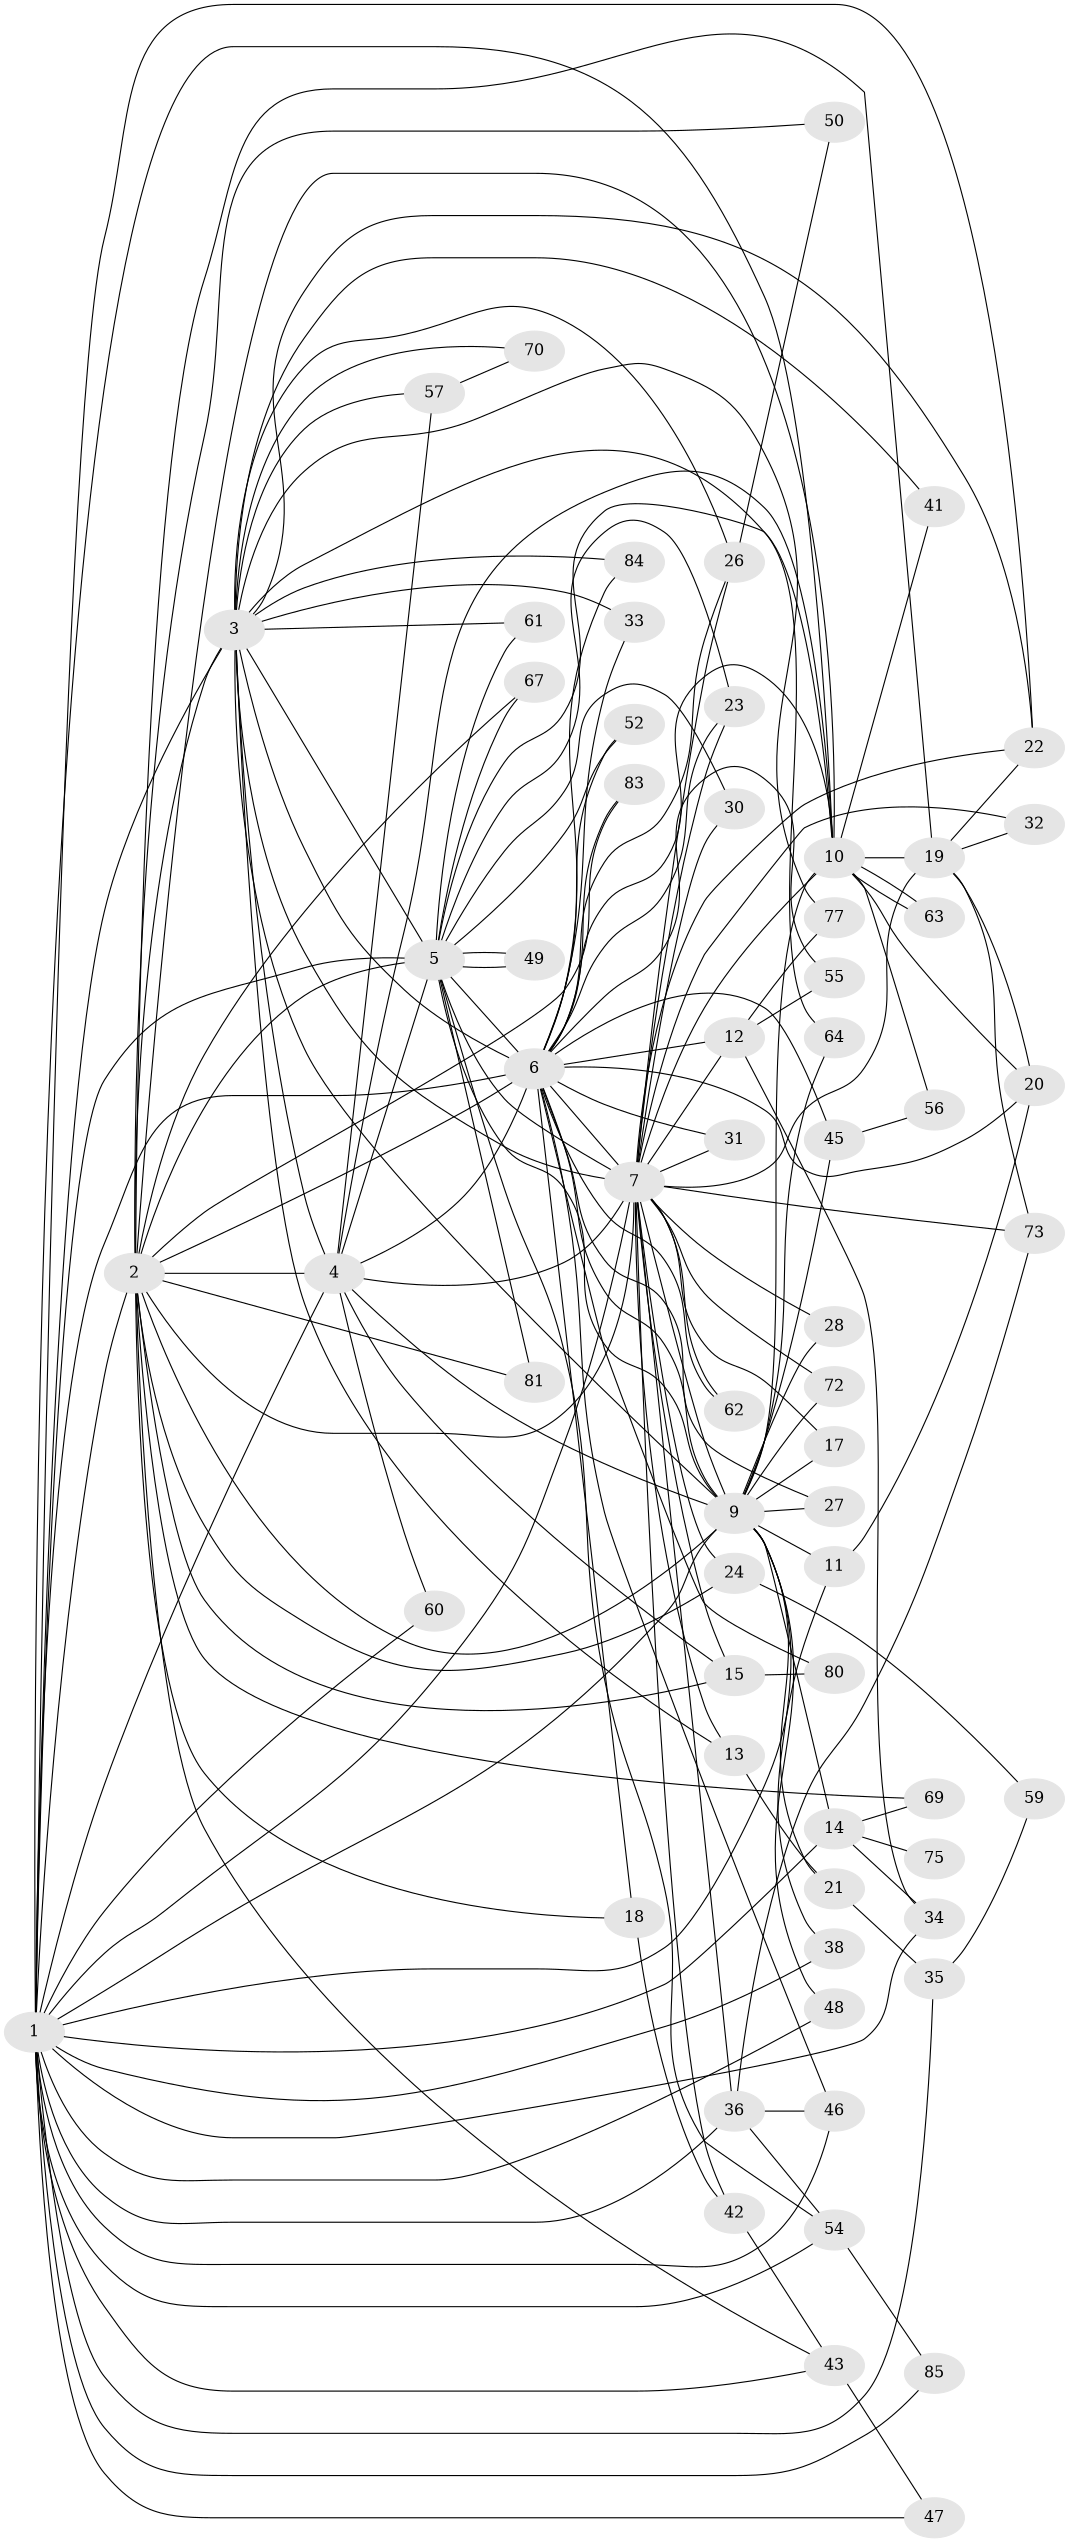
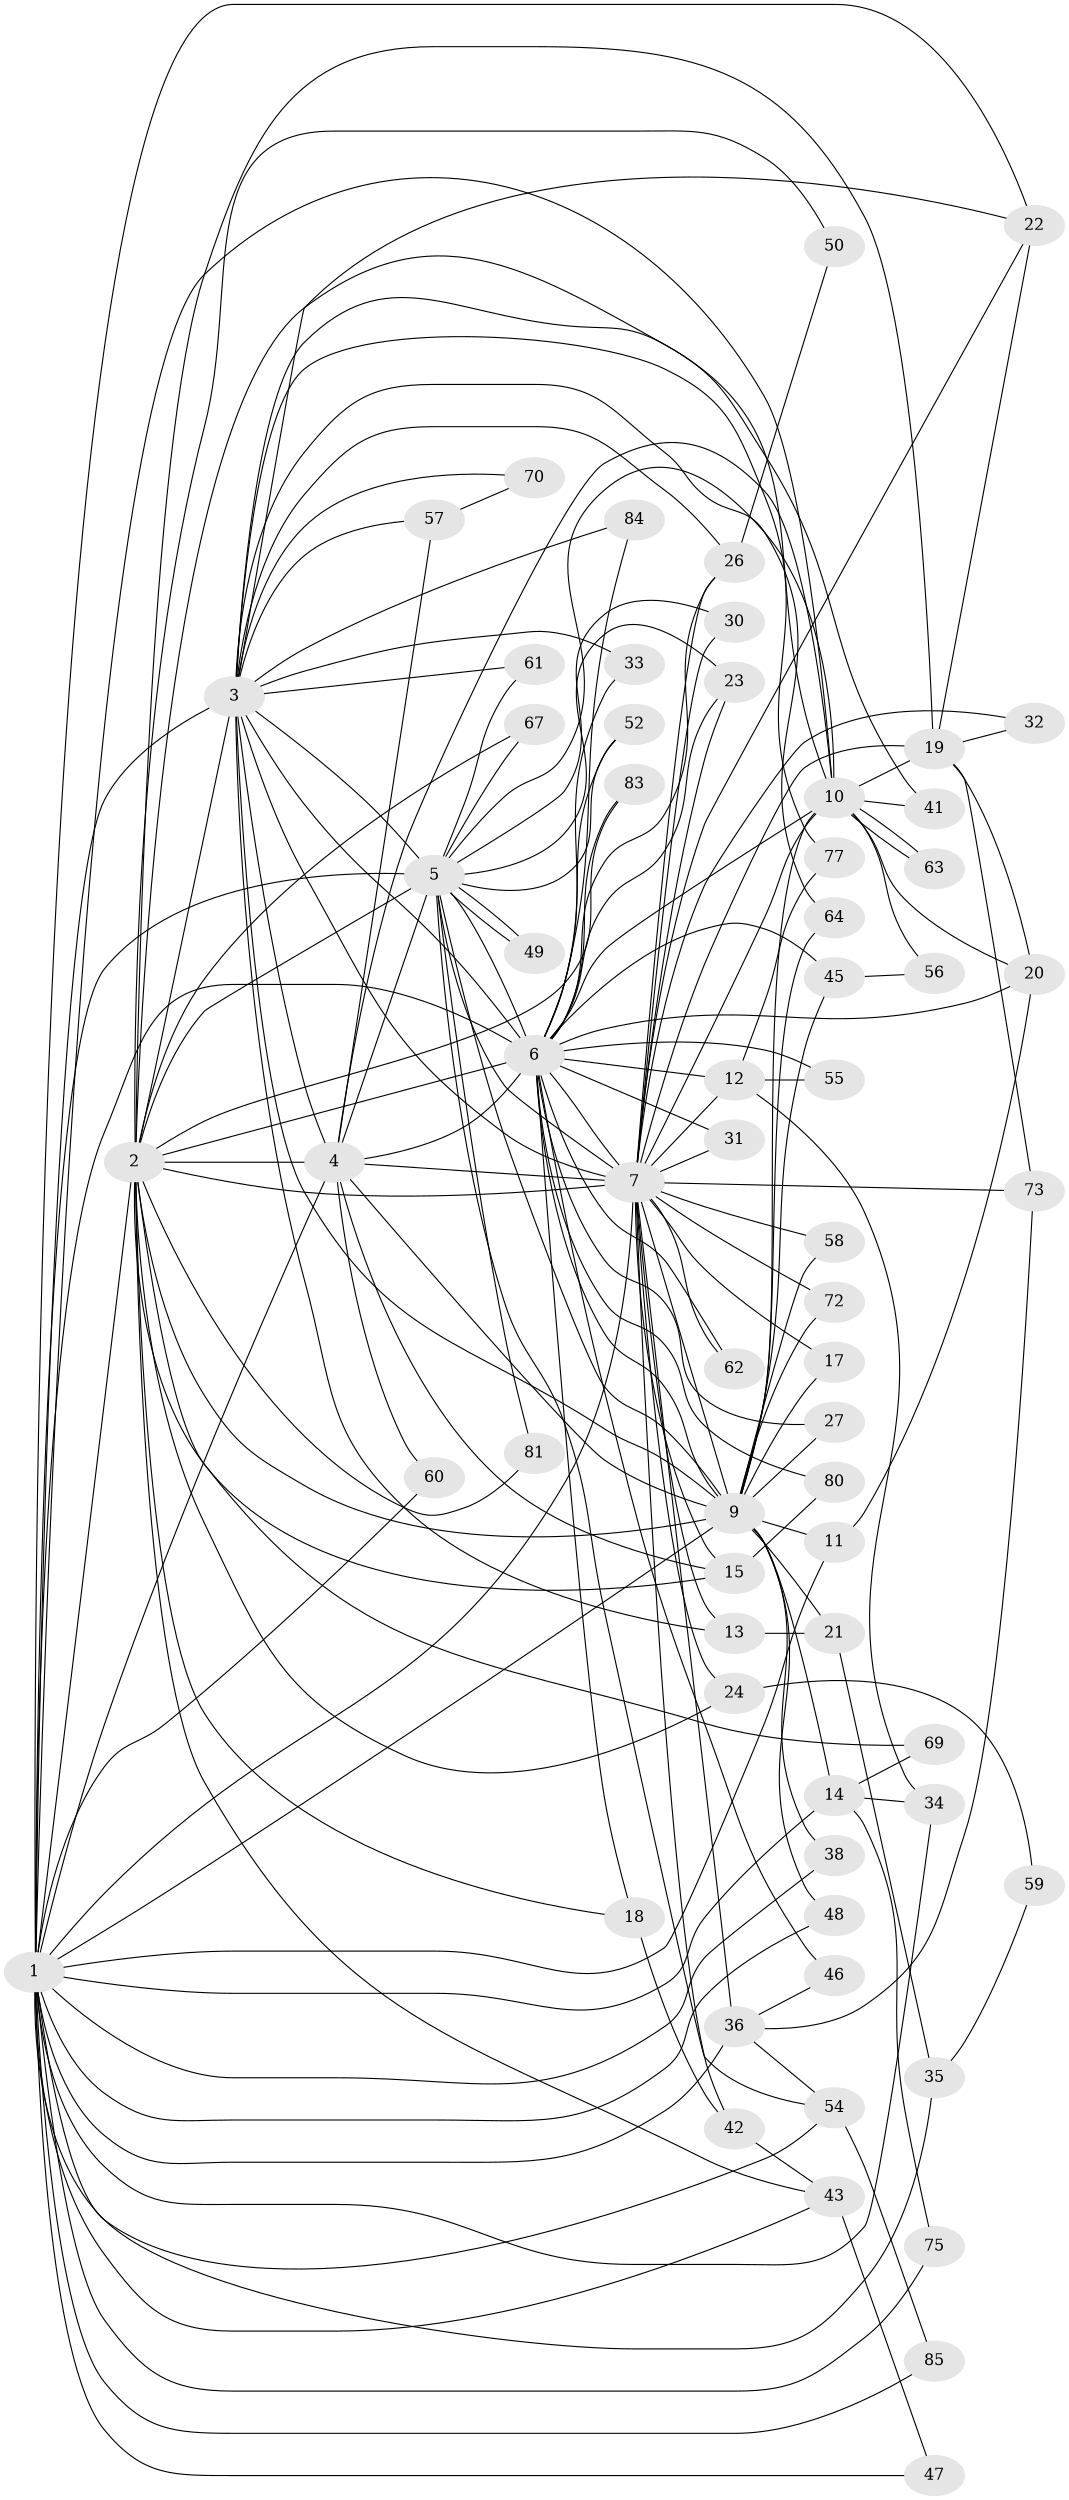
  graph {
    rankdir=LR
    node [color=gray90 style=filled]
    1 [super="+87"]
    2 [super="+58"]
    3 [super="+66"]
    4 [super="+53"]
    5 [super="+68"]
    6 [super="+8"]
    7 [super="+78"]
    9 [super="+40"]
    10 [super="+16"]
    11 [super="+51"]
    14 [super="+37"]
    22
    34
    35
    36
    38
    43 [super="+82"]
    47
    48
    54 [super="+71"]
    60
    75
    n23 [label=85]
    15 [super="+65"]
    18
    19 [super="+39"]
    24 [super="+55"]
    50
    67
    69
    81
    83
    13
    26 [super="+29"]
    33
    41
    57
    61
    64
    70
    77
    84
    23 [super="+76"]
    30
    49 [super="+79"]
    52
    12 [super="+72"]
    20 [super="+44"]
    n49 [label=55]
    27
    31
    45
    46
    62
    80
    17
-   28
+   28 [label=58]
    32
    42
    73 [super="+85"]
    n61 [label=72]
    21
    56
    63
    59
    1 -- 2
    1 -- 3
    1 -- 4
    1 -- 5
    1 -- 6 [weight=2]
    1 -- 7
    1 -- 9
    1 -- 10
    1 -- 11
    1 -- 14
    1 -- 22
    1 -- 34
    1 -- 35
    1 -- 36
    1 -- 38
    1 -- 43
    1 -- 47 [weight=2]
    1 -- 48
    1 -- 54
    1 -- 60
-   1 -- 46
+   1 -- 75
    1 -- n23
    2 -- 3
    2 -- 4
    2 -- 5
    2 -- 6 [weight=2]
    2 -- 7
    2 -- 9
    2 -- 10
    2 -- 43
    2 -- 15
    2 -- 18
    2 -- 19
    2 -- 24
    2 -- 50
    2 -- 67
    2 -- 69
    2 -- 81
    2 -- 83
    3 -- 4 [weight=2]
    3 -- 5
    3 -- 6 [weight=2]
    3 -- 7
    3 -- 9
    3 -- 22
    3 -- 13
    3 -- 26
    3 -- 33
    3 -- 41
    3 -- 57
    3 -- 61
    3 -- 64
    3 -- 70
    3 -- 77
    3 -- 84
    4 -- 5
    4 -- 6 [weight=2]
    4 -- 7
    4 -- 9
    4 -- 10
    4 -- 60
    4 -- 15
    4 -- 57
    5 -- 6 [weight=3]
    5 -- 7
    5 -- 9
    5 -- 10
    5 -- 54
    5 -- 67
    5 -- 81
    5 -- 61
    5 -- 23
    5 -- 30
    5 -- 49 [weight=2]
    5 -- 49
    5 -- 52
    6 -- 7 [weight=2]
    6 -- 9 [weight=2]
    6 -- 10 [weight=2]
    6 -- 18 [weight=2]
    6 -- 83
    6 -- 26
    6 -- 33
    6 -- 84
    6 -- 23
    6 -- 52
    6 -- 12
    6 -- 20
    6 -- n49
    6 -- 27
    6 -- 31
    6 -- 45
    6 -- 46
    6 -- 62
    6 -- 80
    7 -- 9
    7 -- 10 [weight=2]
    7 -- 22
    7 -- 36
    7 -- 15
    7 -- 19
    7 -- 24 [weight=2]
    7 -- 13
    7 -- 26
    7 -- 23
    7 -- 30
    7 -- 12
    7 -- 31
    7 -- 62
    7 -- 17
    7 -- 28
    7 -- 32
    7 -- 42
    7 -- 73
    7 -- n61
    9 -- 10 [weight=2]
    9 -- 11
    9 -- 14
    9 -- 38
    9 -- 48
    9 -- 64
    9 -- 27
    9 -- 45
    9 -- 17
    9 -- 28
    9 -- n61
    9 -- 21
    10 -- 19
    10 -- 41
    10 -- 20
    10 -- 56
    10 -- 63
    10 -- 63
    11 -- 20
    14 -- 34
    14 -- 75
    14 -- 69
    35 -- 59
    36 -- 54
    36 -- 46
    36 -- 73
    43 -- 47
    54 -- n23
    15 -- 80
    18 -- 42
    19 -- 22
    19 -- 20
    19 -- 32
    19 -- 73
    24 -- 59
    13 -- 21
    26 -- 50
    57 -- 70
    12 -- 34
    12 -- 77
    12 -- n49
    45 -- 56
    42 -- 43
    21 -- 35
  }
